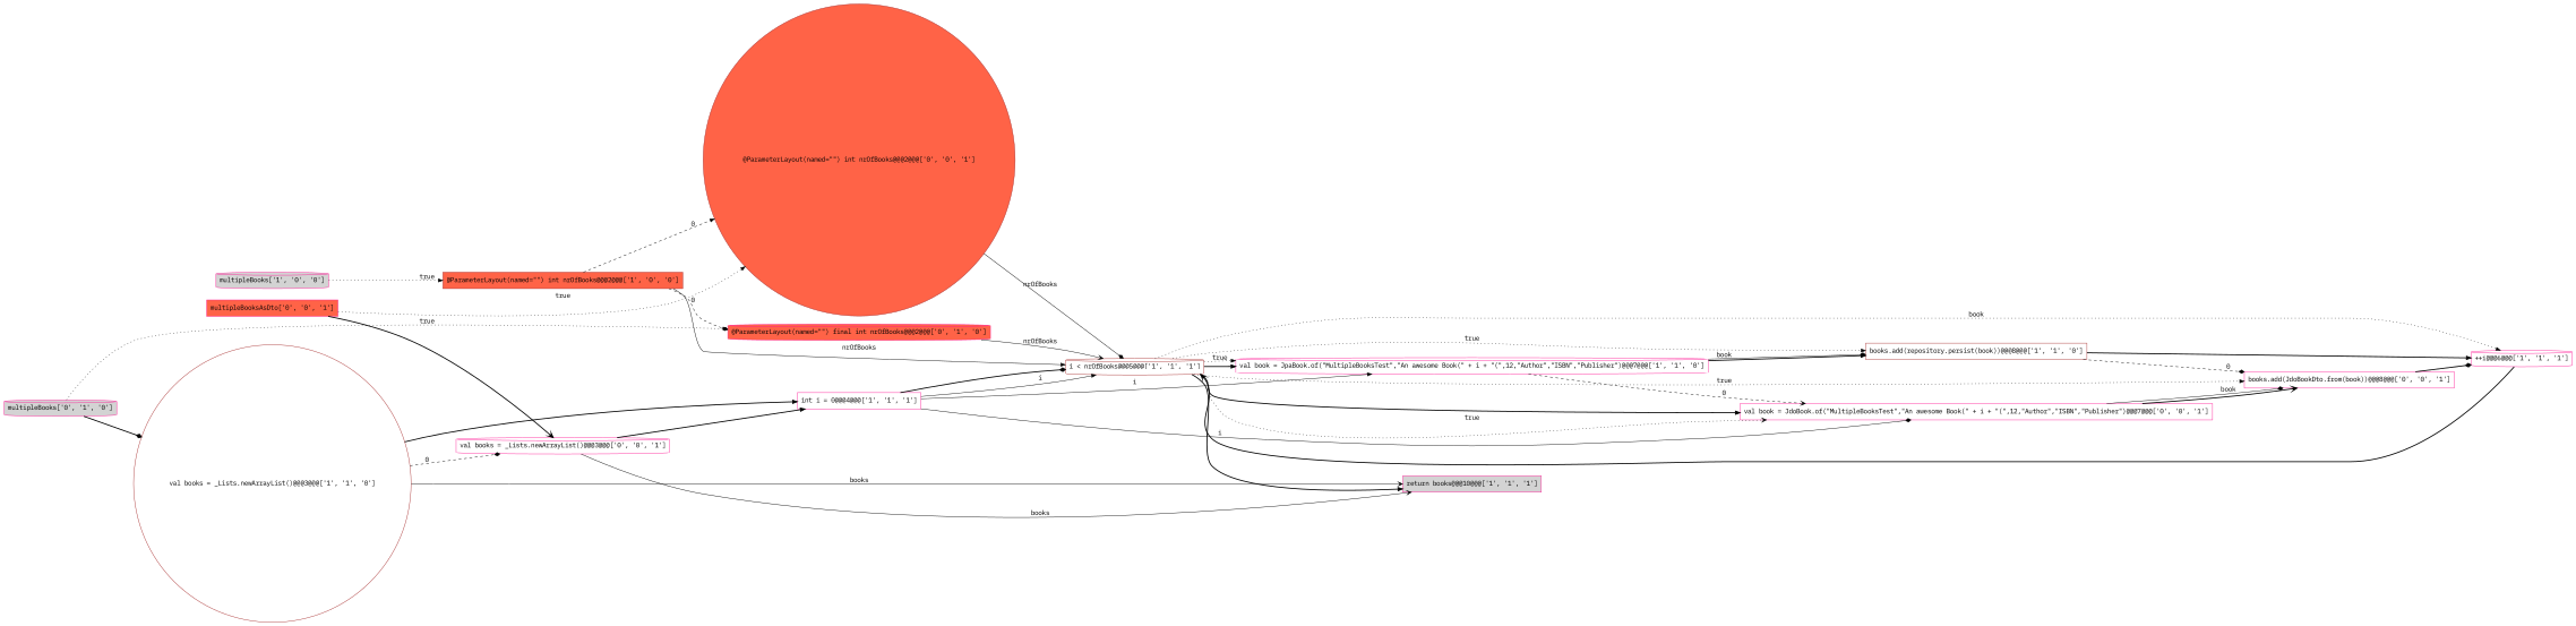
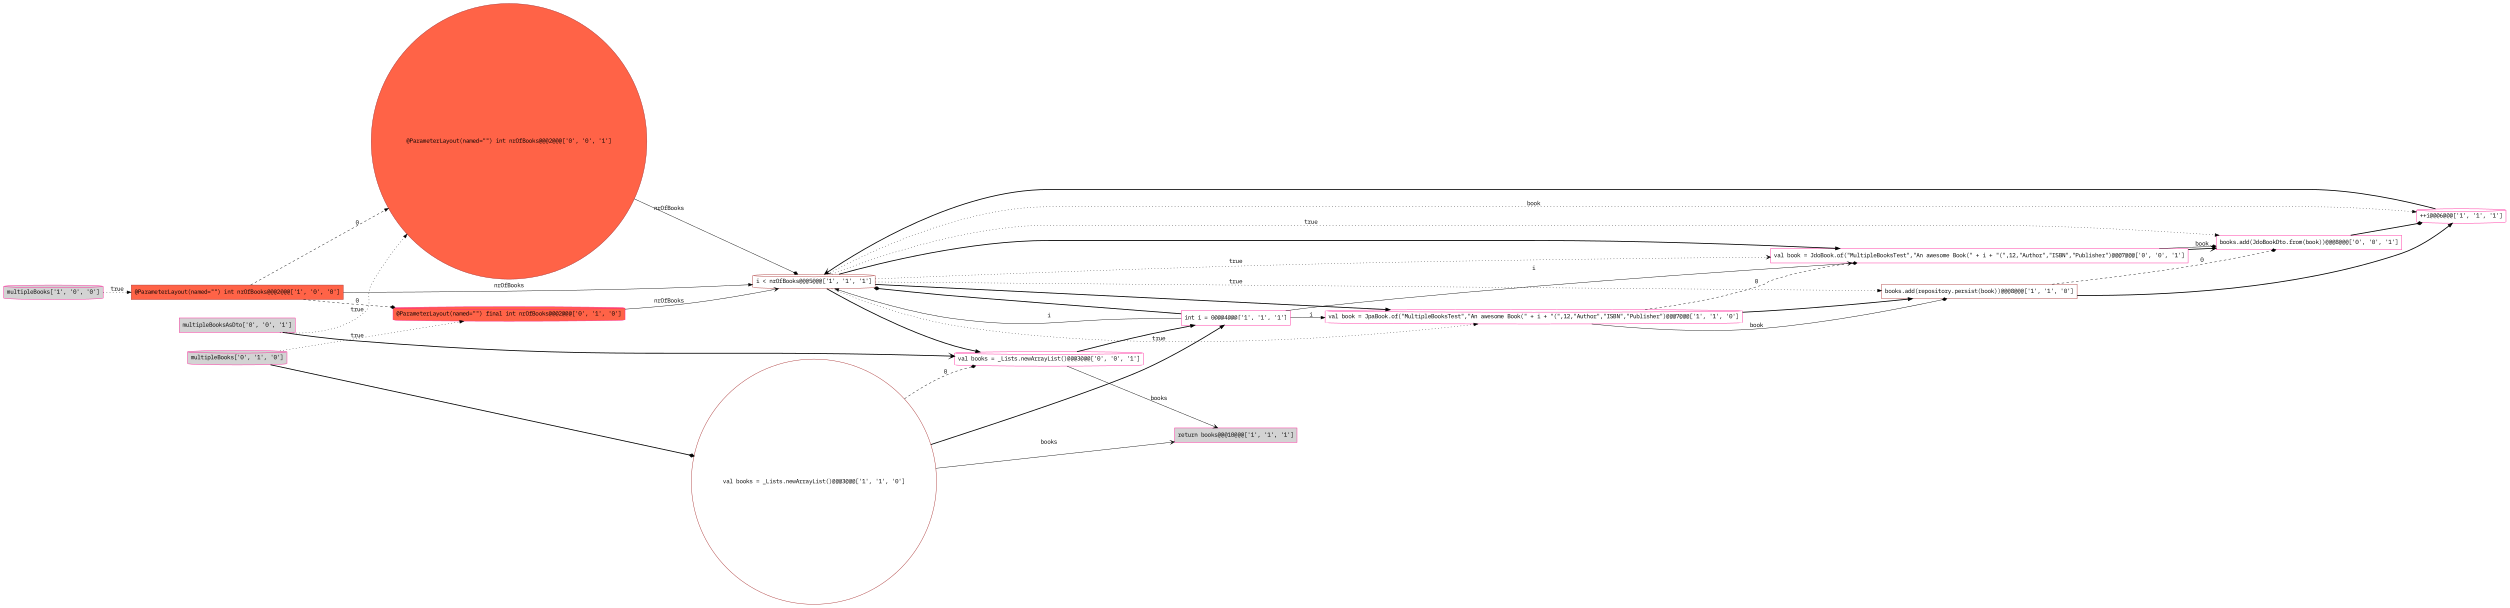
  digraph {
    fontname="IBM Plex Mono"
    rankdir=LR
    node [color=deeppink fillcolor=white fontname="IBM Plex Mono" shape=cylinder style=filled]
    edge [arrowhead=normal fontname="IBM Plex Mono" style=bold]
    n1 [color=brown fillcolor=tomato label="@ParameterLayout(named=\"\") int nrOfBooks@@@2@@@['0', '0', '1']" shape=circle]
    n2 [color=brown label="i < nrOfBooks@@@5@@@['1', '1', '1']"]
    n3 [color=brown label="books.add(repository.persist(book))@@@8@@@['1', '1', '0']" shape=box]
    n4 [label="books.add(JdoBookDto.from(book))@@@8@@@['0', '0', '1']" shape=box]
    n5 [label="++i@@@6@@@['1', '1', '1']"]
    n6 [label="val book = JdoBook.of(\"MultipleBooksTest\",\"An awesome Book(\" + i + \"(\",12,\"Author\",\"ISBN\",\"Publisher\")@@@7@@@['0', '0', '1']" shape=box]
    n7 [label="val book = JpaBook.of(\"MultipleBooksTest\",\"An awesome Book(\" + i + \"(\",12,\"Author\",\"ISBN\",\"Publisher\")@@@7@@@['1', '1', '0']"]
    n8 [fillcolor=lightgray label="return books@@@10@@@['1', '1', '1']" shape=box]
    n9 [fillcolor=tomato label="@ParameterLayout(named=\"\") final int nrOfBooks@@@2@@@['0', '1', '0']"]
    n10 [fillcolor=lightgray label="multipleBooks['1', '0', '0']"]
    n11 [color=brown fillcolor=tomato label="@ParameterLayout(named=\"\") int nrOfBooks@@@2@@@['1', '0', '0']" shape=box]
    n12 [color=brown label="val books = _Lists.newArrayList()@@@3@@@['1', '1', '0']" shape=circle]
    n13 [label="val books = _Lists.newArrayList()@@@3@@@['0', '0', '1']"]
    n14 [label="int i = 0@@@4@@@['1', '1', '1']" shape=box]
-   n15 [fillcolor=tomato label="multipleBooksAsDto['0', '0', '1']" shape=box]
+   n15 [fillcolor=lightgray label="multipleBooksAsDto['0', '0', '1']" shape=box]
    n16 [fillcolor=lightgray label="multipleBooks['0', '1', '0']"]
    n1 -> n2 [arrowhead=diamond label=nrOfBooks style=solid]
    n2 -> n3 [label=true style=dotted]
    n2 -> n4 [label=true style=dotted]
    n2 -> n5 [label=book style=dotted]
    n2 -> n6
    n2 -> n6 [arrowhead=vee label=true style=dotted]
    n2 -> n7 [label=true style=dotted]
    n2 -> n7
-   n2 -> n8
+   n2 -> n13
    n3 -> n4 [arrowhead=diamond label=0 style=dashed]
    n3 -> n5
    n4 -> n5 [arrowhead=diamond]
    n5 -> n2 [arrowhead=vee]
    n6 -> n4 [arrowhead=diamond label=book style=solid]
    n6 -> n4 [arrowhead=vee]
    n7 -> n3 [arrowhead=diamond label=book style=solid]
    n7 -> n3
    n7 -> n6 [arrowhead=vee label=0 style=dashed]
    n9 -> n2 [arrowhead=vee label=nrOfBooks style=solid]
    n10 -> n11 [label=true style=dotted]
    n11 -> n1 [label=0 style=dashed]
    n11 -> n2 [label=nrOfBooks style=solid]
    n11 -> n9 [arrowhead=diamond label=0 style=dashed]
    n12 -> n8 [arrowhead=vee label=books style=solid]
    n12 -> n13 [arrowhead=diamond label=0 style=dashed]
    n12 -> n14
    n13 -> n8 [arrowhead=vee label=books style=solid]
    n13 -> n14
    n14 -> n2 [arrowhead=diamond]
    n14 -> n2 [label=i style=solid]
    n14 -> n6 [arrowhead=diamond label=i style=solid]
    n14 -> n7 [label=i style=solid]
    n15 -> n1 [label=true style=dotted]
    n15 -> n13 [arrowhead=vee]
    n16 -> n9 [label=true style=dotted]
    n16 -> n12 [arrowhead=diamond]
  }
